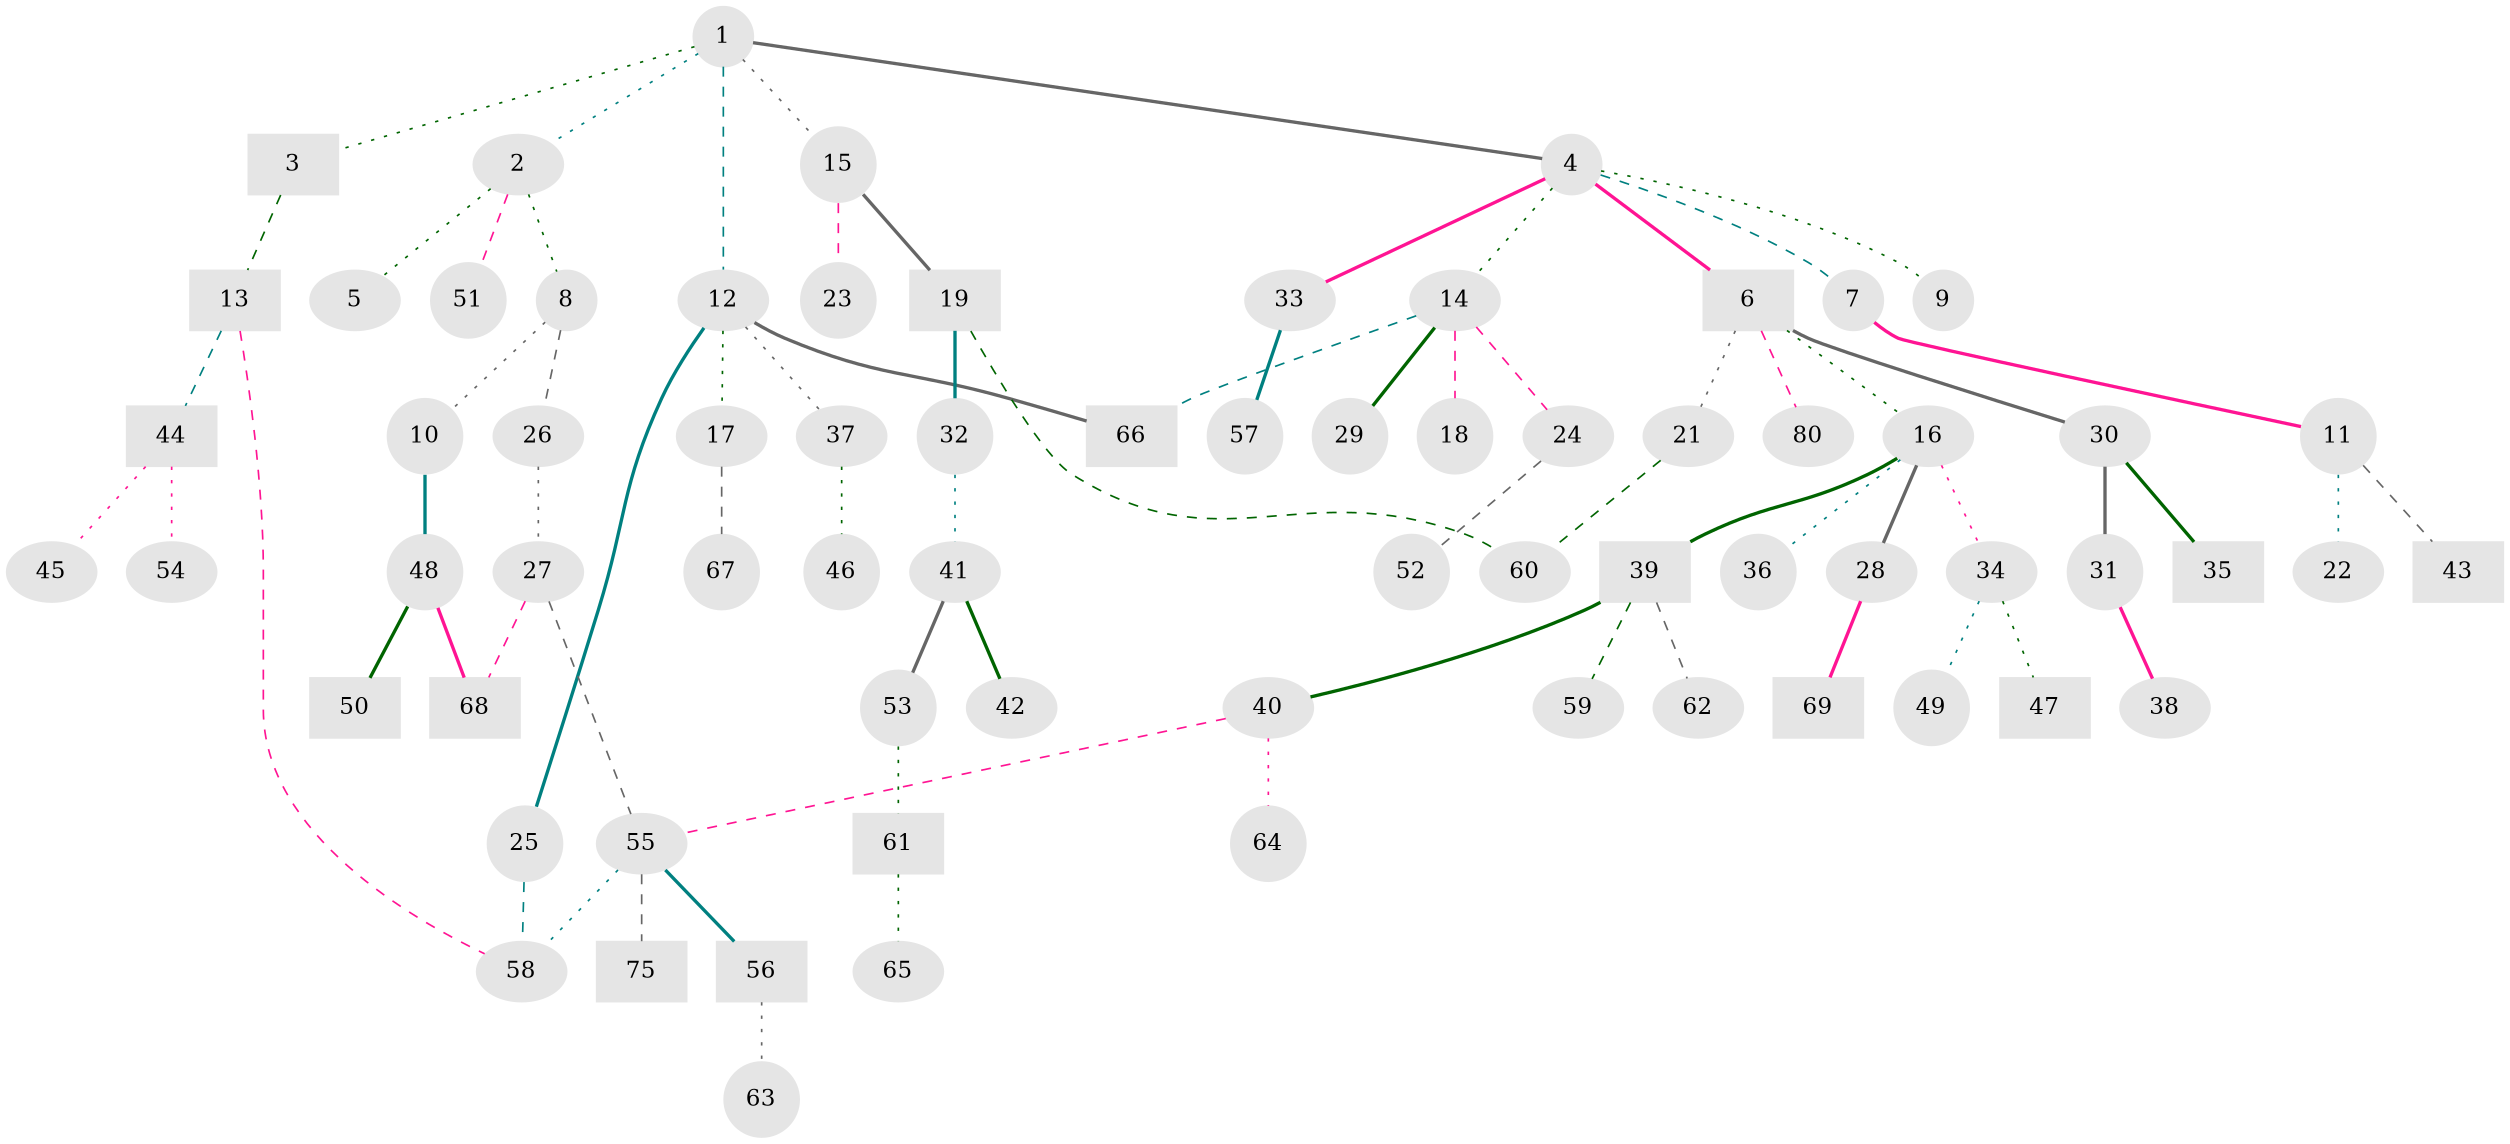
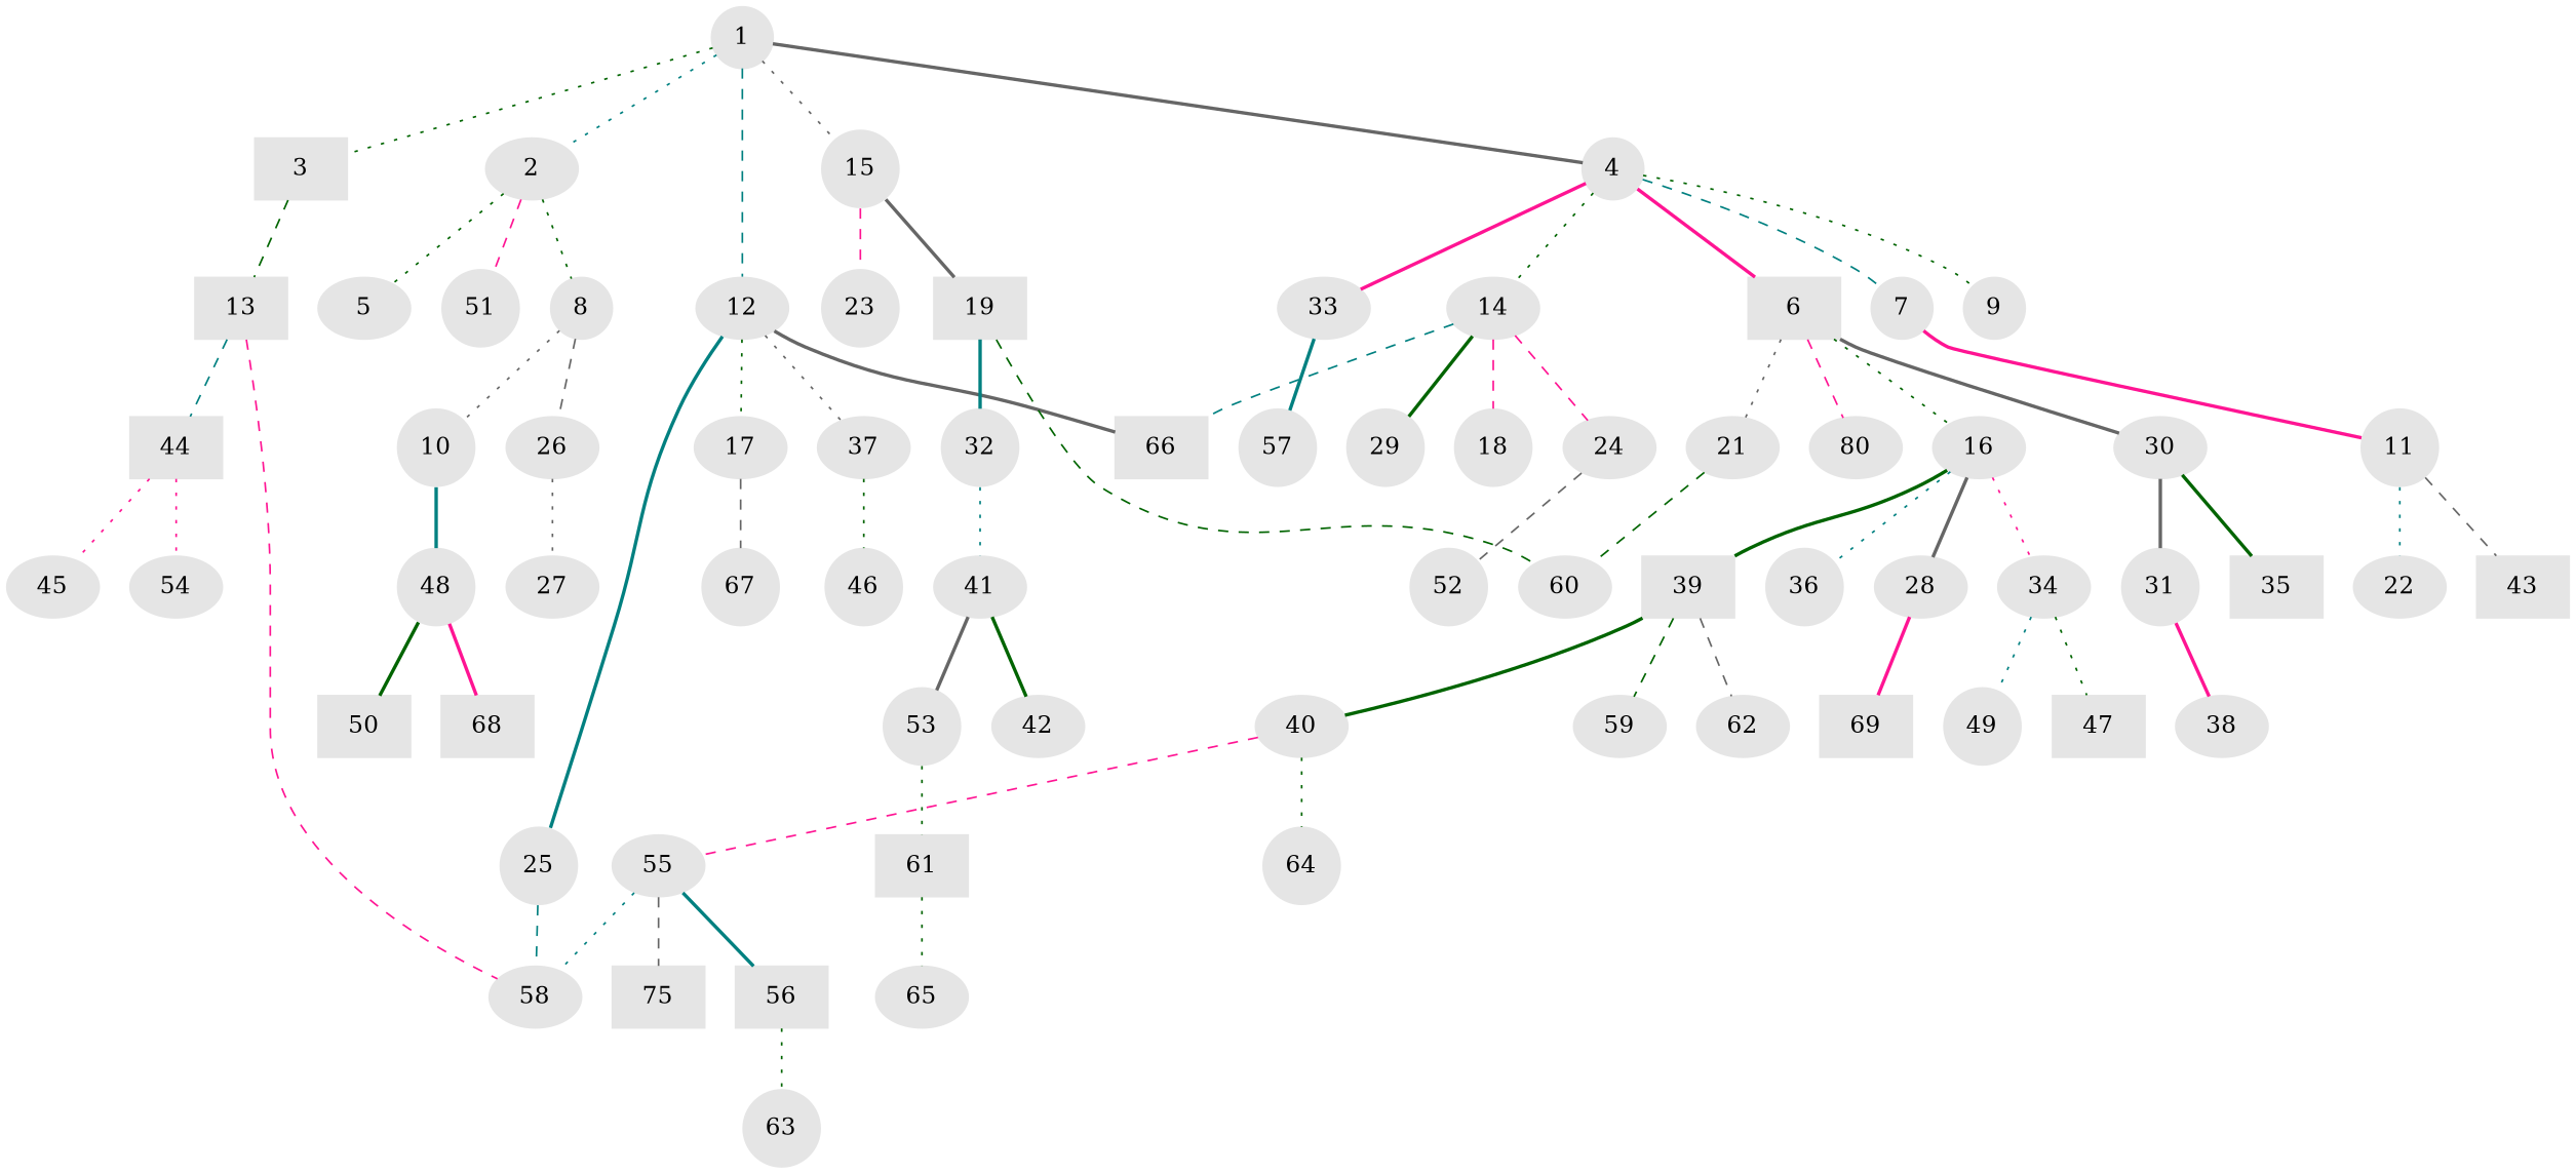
  graph {
    node [color=gray90 shape=ellipse style=filled]
    edge [color=darkgreen style=dotted]
    1 [shape=circle]
    2
    3 [shape=box]
    4 [shape=circle]
    12
    15 [shape=circle]
    5
    8 [shape=circle]
    51 [shape=circle]
    13 [shape=box]
    6 [shape=box]
    7 [shape=circle]
    9 [shape=circle]
    14
    33
    17
    25 [shape=circle]
    37
    66 [shape=box]
    19 [shape=box]
    23 [shape=circle]
    10 [shape=circle]
    26
    44 [shape=box]
    58
    16
    n27 [label=80]
    21
    30
    11 [shape=circle]
    18 [shape=circle]
    24
    29 [shape=circle]
    57 [shape=circle]
    28
    34
    36 [shape=circle]
    39 [shape=box]
    60
    31 [shape=circle]
    35 [shape=box]
    22
    43 [shape=box]
    48 [shape=circle]
    27
    68 [shape=box]
    50 [shape=box]
    67 [shape=circle]
    46 [shape=circle]
    45
    54
    52 [shape=circle]
    32 [shape=circle]
    69 [shape=box]
    47 [shape=box]
    49 [shape=circle]
    40
    59
    62
    41
    55
    56 [shape=box]
    n63 [label=75 shape=box]
    38
    53 [shape=circle]
    42
    61 [shape=box]
    64 [shape=circle]
    65
    63 [shape=circle]
    1 -- 2 [color=teal]
    1 -- 3
    1 -- 4 [color=gray40 style=bold]
    1 -- 12 [color=teal style=dashed]
    1 -- 15 [color=gray40]
    2 -- 5
    2 -- 8
    2 -- 51 [color=deeppink style=dashed]
    3 -- 13 [style=dashed]
    4 -- 6 [color=deeppink style=bold]
    4 -- 7 [color=teal style=dashed]
    4 -- 9
    4 -- 14
    4 -- 33 [color=deeppink style=bold]
    12 -- 17
    12 -- 25 [color=teal style=bold]
    12 -- 37 [color=gray40]
    12 -- 66 [color=gray40 style=bold]
    15 -- 19 [color=gray40 style=bold]
    15 -- 23 [color=deeppink style=dashed]
    8 -- 10 [color=gray40]
    8 -- 26 [color=gray40 style=dashed]
    13 -- 44 [color=teal style=dashed]
    13 -- 58 [color=deeppink style=dashed]
    6 -- 16
    6 -- n27 [color=deeppink style=dashed]
    6 -- 21 [color=gray40]
    6 -- 30 [color=gray40 style=bold]
    7 -- 11 [color=deeppink style=bold]
    14 -- 66 [color=teal style=dashed]
    14 -- 18 [color=deeppink style=dashed]
    14 -- 24 [color=deeppink style=dashed]
    14 -- 29 [style=bold]
    33 -- 57 [color=teal style=bold]
    17 -- 67 [color=gray40 style=dashed]
    25 -- 58 [color=teal style=dashed]
    37 -- 46
    19 -- 60 [style=dashed]
    19 -- 32 [color=teal style=bold]
    10 -- 48 [color=teal style=bold]
    26 -- 27 [color=gray40]
    44 -- 45 [color=deeppink]
    44 -- 54 [color=deeppink]
    16 -- 28 [color=gray40 style=bold]
    16 -- 34 [color=deeppink]
    16 -- 36 [color=teal]
    16 -- 39 [style=bold]
    21 -- 60 [style=dashed]
    30 -- 31 [color=gray40 style=bold]
    30 -- 35 [style=bold]
    11 -- 22 [color=teal]
    11 -- 43 [color=gray40 style=dashed]
    24 -- 52 [color=gray40 style=dashed]
    28 -- 69 [color=deeppink style=bold]
    34 -- 47
    34 -- 49 [color=teal]
    39 -- 40 [style=bold]
    39 -- 59 [style=dashed]
    39 -- 62 [color=gray40 style=dashed]
    31 -- 38 [color=deeppink style=bold]
    48 -- 68 [color=deeppink style=bold]
    48 -- 50 [style=bold]
-   27 -- 68 [color=deeppink style=dashed]
-   27 -- 55 [color=gray40 style=dashed]
    32 -- 41 [color=teal]
    40 -- 55 [color=deeppink style=dashed]
-   40 -- 64 [color=deeppink]
+   40 -- 64
    41 -- 53 [color=gray40 style=bold]
    41 -- 42 [style=bold]
    55 -- 58 [color=teal]
    55 -- 56 [color=teal style=bold]
    55 -- n63 [color=gray40 style=dashed]
-   56 -- 63 [color=gray40]
+   56 -- 63
    53 -- 61
    61 -- 65
  }
